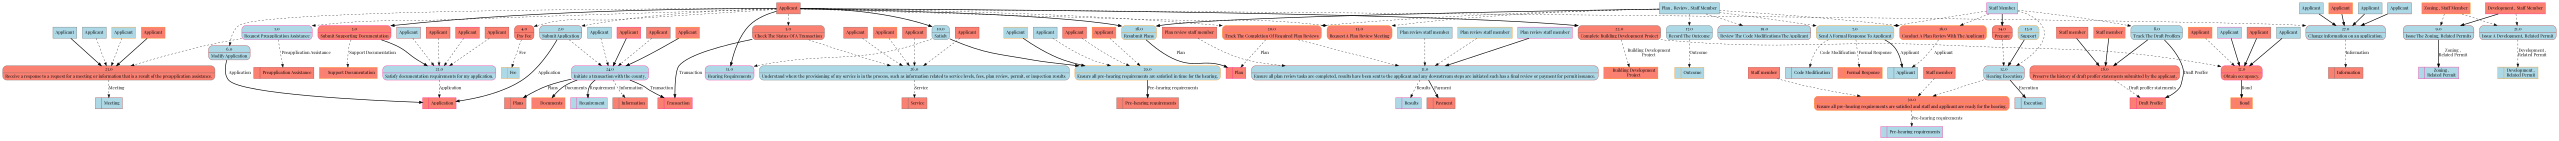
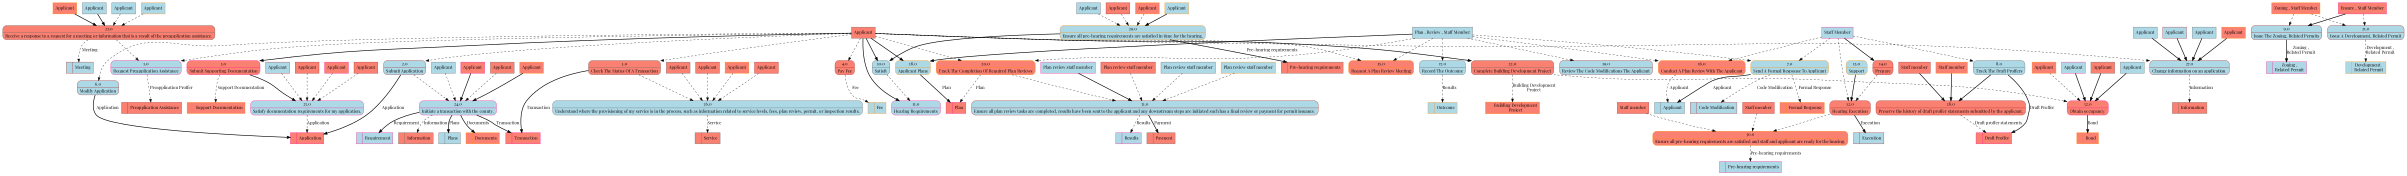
  digraph {
    fontname="Playfair Display"
    node [color=darkorange fillcolor=salmon fontname="Playfair Display" shape=box style=filled]
    edge [fontname="Playfair Display" style=dashed]
    n1 [color=brown label="<f0>  |<f1> Preapplication Assistance " shape=record]
    n2 [color=deeppink label="<f0>  |<f1> Application " shape=record]
    n3 [label="<f0>  |<f1> Support Documentation " shape=record]
    n4 [fillcolor=lightblue label="<f0>  |<f1> Fee " shape=record]
    n5 [color=deeppink label="<f0>  |<f1> Transaction " shape=record]
    n6 [label="<f0>  |<f1> Formal Response " shape=record]
    n7 [color=gray40 fillcolor=lightblue label="<f0>  |<f1> Applicant " shape=record]
    n8 [color=deeppink fillcolor=lightblue label="<f0>  |<f1> Zoning ,\nRelated Permit " shape=record]
    n9 [color=deeppink fillcolor=lightblue label="<f0>  |<f1> Requirement " shape=record]
    n10 [color=brown fillcolor=lightblue label="<f0>  |<f1> Execution " shape=record]
    n11 [fillcolor=lightblue label="<f0>  |<f1> Outcome " shape=record]
    n12 [color=deeppink label="<f0>  |<f1> Plan " shape=record]
    n13 [fillcolor=lightblue label="<f0>  |<f1> Development ,\nRelated Permit " shape=record]
    n14 [label="<f0>  |<f1> Building Development\nProject " shape=record]
    n15 [color=deeppink label="<f0>  |<f1> Draft Proffer " shape=record]
    n16 [color=brown fillcolor=lightblue label="<f0>  |<f1> Code Modification " shape=record]
    n17 [color=gray40 label=Applicant]
    n18 [color=deeppink fillcolor=lightblue label="{<f0> 1.0|<f1> Request Preapplication Assistance }" shape=Mrecord]
    n19 [color=brown fillcolor=lightblue label="{<f0> 2.0|<f1> Submit Application }" shape=Mrecord]
    n20 [color=deeppink label="{<f0> 3.0|<f1> Submit Supporting Documentation }" shape=Mrecord]
    n21 [color=brown label="{<f0> 4.0|<f1> Pay Fee }" shape=Mrecord]
    n22 [color=gray40 label="{<f0> 5.0|<f1> Check The Status Of A Transaction }" shape=Mrecord]
    n23 [color=brown fillcolor=lightblue label="{<f0> 6.0|<f1> Modify Application }" shape=Mrecord]
    n24 [color=gray40 fillcolor=lightblue label="{<f0> 10.0|<f1> Satisfy }" shape=Mrecord]
    n25 [color=deeppink fillcolor=lightblue label="{<f0> 11.0|<f1> Hearing Requirements }" shape=Mrecord]
    n26 [label="{<f0> 15.0|<f1> Request A Plan Review Meeting }" shape=Mrecord]
-   n27 [fillcolor=lightblue label="{<f0> 18.0|<f1> Resubmit Plans }" shape=Mrecord]
+   n27 [fillcolor=lightblue label="{<f0> 18.0|<f1> Applicant Plans }" shape=Mrecord]
    n28 [label="{<f0> 20.0|<f1> Track The Completion Of Required Plan Reviews }" shape=Mrecord]
    n29 [color=gray40 label="{<f0> 22.0|<f1> Complete Building Development Project }" shape=Mrecord]
    n30 [color=brown fillcolor=lightblue label="{<f0> 27.0|<f1> Change information on an application. }" shape=Mrecord]
    n31 [color=gray40 label="{<f0> 23.0|<f1> Receive a response to a request for a meeting or information that is a result of the preapplication assistance. }" shape=Mrecord]
    n32 [color=deeppink fillcolor=lightblue label="{<f0> 24.0|<f1> Initiate a transaction with the county. }" shape=Mrecord]
    n33 [color=deeppink fillcolor=lightblue label="{<f0> 25.0|<f1> Satisfy documentation requirements for my application. }" shape=Mrecord]
    n34 [color=gray40 fillcolor=lightblue label="{<f0> 26.0|<f1> Understand where the provisioning of my service is in the process, such as information related to service levels, fees, plan review, permit, or inspection results. }" shape=Mrecord]
    n35 [fillcolor=lightblue label="{<f0> 29.0|<f1> Ensure all pre-hearing requirements are satisfied in time for the hearing. }" shape=Mrecord]
    n36 [color=brown fillcolor=lightblue label="{<f0> 31.0|<f1> Ensure all plan review tasks are completed, results have been sent to the applicant and any downstream steps are initiated such has a final review or payment for permit issuance. }" shape=Mrecord]
    n37 [color=deeppink label="{<f0> 32.0|<f1> Obtain occupancy. }" shape=Mrecord]
    n38 [color=gray40 label="<f0>  |<f1> Information " shape=record]
    n39 [color=deeppink fillcolor=lightblue label="Staff Member"]
    n40 [fillcolor=lightblue label="{<f0> 7.0|<f1> Send A Formal Response To Applicant }" shape=Mrecord]
    n41 [color=gray40 fillcolor=lightblue label="{<f0> 8.0|<f1> Track The Draft Proffers }" shape=Mrecord]
-   n42 [color=brown fillcolor=lightblue label="{<f0> 12.0|<f1> Hearing Execution }" shape=Mrecord]
+   n42 [color=brown label="{<f0> 12.0|<f1> Hearing Execution }" shape=Mrecord]
    n43 [color=brown label="{<f0> 14.0|<f1> Prepare }" shape=Mrecord]
    n44 [label="{<f0> 16.0|<f1> Conduct A Plan Review With The Applicant }" shape=Mrecord]
    n45 [color=brown label="{<f0> 28.0|<f1> Preserve the history of draft proffer statements submitted by the applicant. }" shape=Mrecord]
    n46 [label="{<f0> 30.0|<f1> Ensure all pre-hearing requirements are satisfied and staff and applicant are ready for the hearing. }" shape=Mrecord]
    n47 [label="Zoning , Staff Member"]
    n48 [color=brown fillcolor=lightblue label="{<f0> 9.0|<f1> Issue The Zoning, Related Permits }" shape=Mrecord]
    n49 [color=brown fillcolor=lightblue label="{<f0> 21.0|<f1> Issue A Development, Related Permit }" shape=Mrecord]
    n50 [color=gray40 fillcolor=lightblue label="Plan , Review , Staff Member"]
    n51 [color=gray40 fillcolor=lightblue label="{<f0> 17.0|<f1> Record The Outcome }" shape=Mrecord]
    n52 [color=brown fillcolor=lightblue label="{<f0> 19.0|<f1> Review The Code Modifications The Applicant }" shape=Mrecord]
-   n53 [color=deeppink label="Development , Staff Member"]
+   n53 [color=deeppink label="Ensure , Staff Member"]
    n54 [color=brown fillcolor=lightblue label="<f0>  |<f1> Meeting " shape=record]
    n55 [color=gray40 label="<f0>  |<f1> Information " shape=record]
-   n56 [color=gray40 label="<f0>  |<f1> Plans " shape=record]
+   n56 [color=gray40 fillcolor=lightblue label="<f0>  |<f1> Plans " shape=record]
    n57 [label="<f0>  |<f1> Documents " shape=record]
    n58 [color=gray40 label="<f0>  |<f1> Service " shape=record]
    n59 [color=gray40 label="<f0>  |<f1> Pre-hearing requirements " shape=record]
    n60 [color=deeppink fillcolor=lightblue label="<f0>  |<f1> Pre-hearing requirements " shape=record]
    n61 [fillcolor=lightblue label="{<f0> 13.0|<f1> Support }" shape=Mrecord]
    n62 [color=deeppink fillcolor=lightblue label="<f0>  |<f1> Results " shape=record]
    n63 [color=gray40 label="<f0>  |<f1> Payment " shape=record]
    n64 [label="<f0>  |<f1> Bond " shape=record]
    n65 [label=Applicant]
    n66 [color=gray40 fillcolor=lightblue label=Applicant]
    n67 [color=gray40 fillcolor=lightblue label=Applicant]
    n68 [fillcolor=lightblue label=Applicant]
    n69 [label=Applicant]
    n70 [color=gray40 fillcolor=lightblue label=Applicant]
    n71 [color=deeppink label=Applicant]
    n72 [color=gray40 label=Applicant]
    n73 [color=brown label=Applicant]
    n74 [color=deeppink label=Applicant]
    n75 [color=brown label=Applicant]
    n76 [color=brown fillcolor=lightblue label=Applicant]
    n77 [label=Applicant]
    n78 [color=brown label=Applicant]
    n79 [color=gray40 label=Applicant]
    n80 [color=brown label=Applicant]
    n81 [color=gray40 fillcolor=lightblue label=Applicant]
    n82 [color=brown fillcolor=lightblue label=Applicant]
    n83 [color=gray40 fillcolor=lightblue label=Applicant]
    n84 [label=Applicant]
    n85 [label="Staff member"]
    n86 [color=brown label="Staff member"]
    n87 [color=gray40 fillcolor=lightblue label=Applicant]
    n88 [color=brown label=Applicant]
    n89 [label=Applicant]
    n90 [fillcolor=lightblue label=Applicant]
    n91 [color=brown label="Staff member"]
    n92 [color=brown label="Staff member"]
    n93 [color=deeppink fillcolor=lightblue label="Plan review staff member"]
    n94 [color=brown label="Plan review staff member"]
    n95 [color=gray40 fillcolor=lightblue label="Plan review staff member"]
    n96 [fillcolor=lightblue label="Plan review staff member"]
    n97 [color=gray40 label=Applicant]
    n98 [color=gray40 fillcolor=lightblue label=Applicant]
    n99 [label=Applicant]
    n100 [color=deeppink fillcolor=lightblue label=Applicant]
    n17 -> n18
    n17 -> n19
    n17 -> n20 [style=bold]
    n17 -> n21
    n17 -> n22
    n17 -> n23
    n17 -> n24 [style=bold]
    n17 -> n25 [style=bold]
    n17 -> n26
    n17 -> n27 [style=bold]
    n17 -> n28
    n17 -> n29 [style=bold]
    n17 -> n30
-   n18 -> n1 [label="Preapplication Assistance"]
-   n18 -> n31
+   n18 -> n1 [label="Preapplication Proffer"]
+   n31 -> n18
    n19 -> n2 [label=Application style=bold]
    n19 -> n32
    n20 -> n3 [label="Support Documentation"]
    n20 -> n33 [style=bold]
    n21 -> n4 [label=Fee]
    n22 -> n5 [label=Transaction style=bold]
    n22 -> n34
    n23 -> n2 [label=Application style=bold]
    n24 -> n25
-   n24 -> n35 [style=bold]
+   n35 -> n24 [style=bold]
    n27 -> n12 [label=Plan style=bold]
    n28 -> n12 [label=Plan]
    n28 -> n36
    n29 -> n14 [label="Building Development\nProject"]
    n29 -> n37
    n30 -> n38 [label=Information]
    n31 -> n54 [label=Meeting]
    n32 -> n5 [label=Transaction style=bold]
    n32 -> n9 [label=Requirement style=bold]
    n32 -> n55 [label=Information]
    n32 -> n56 [label=Plans style=bold]
    n32 -> n57 [label=Documents style=bold]
    n33 -> n2 [label=Application]
    n34 -> n58 [label=Service]
    n35 -> n59 [label="Pre-hearing requirements" style=bold]
    n36 -> n62 [label=Results]
    n36 -> n63 [label=Payment style=bold]
    n37 -> n64 [label=Bond style=bold]
    n39 -> n40
    n39 -> n41
    n39 -> n42
    n39 -> n43 [style=bold]
    n39 -> n44
    n40 -> n6 [label="Formal Response"]
    n40 -> n7 [label=Applicant style=bold]
    n40 -> n16 [label="Code Modification"]
    n41 -> n15 [label="Draft Proffer" style=bold]
    n41 -> n45 [style=bold]
    n42 -> n10 [label=Execution style=bold]
    n42 -> n46
    n43 -> n42
    n44 -> n7 [label=Applicant]
    n45 -> n15 [label="Draft proffer statements"]
    n46 -> n60 [label="Pre-hearing requirements"]
    n47 -> n48
    n47 -> n49
    n48 -> n8 [label="Zoning ,\nRelated Permit" style=bold]
    n49 -> n13 [label="Development ,\nRelated Permit"]
    n50 -> n26
    n50 -> n27 [style=bold]
    n50 -> n28
    n50 -> n40
    n50 -> n44
    n50 -> n51
    n50 -> n52
-   n51 -> n11 [label=Outcome]
+   n51 -> n11 [label=Results]
    n53 -> n48 [style=bold]
    n53 -> n49
    n61 -> n42 [style=bold]
    n65 -> n31 [style=bold]
    n66 -> n31 [style=bold]
    n67 -> n31
    n68 -> n31
    n69 -> n32 [style=bold]
    n70 -> n32
    n71 -> n32 [style=bold]
    n72 -> n32
    n73 -> n33
    n74 -> n33
    n75 -> n33
    n76 -> n33
    n77 -> n34
    n78 -> n34
    n79 -> n34
    n80 -> n34
    n81 -> n30 [style=bold]
    n82 -> n30 [style=bold]
    n83 -> n30 [style=bold]
    n84 -> n30 [style=bold]
    n85 -> n45 [style=bold]
    n86 -> n45 [style=bold]
    n87 -> n35
    n88 -> n35
    n89 -> n35
    n90 -> n35 [style=bold]
    n91 -> n46
    n92 -> n46
    n93 -> n36 [style=bold]
    n94 -> n36
    n95 -> n36
    n96 -> n36
    n97 -> n37 [style=bold]
    n98 -> n37 [style=bold]
    n99 -> n37
    n100 -> n37 [style=bold]
  }
